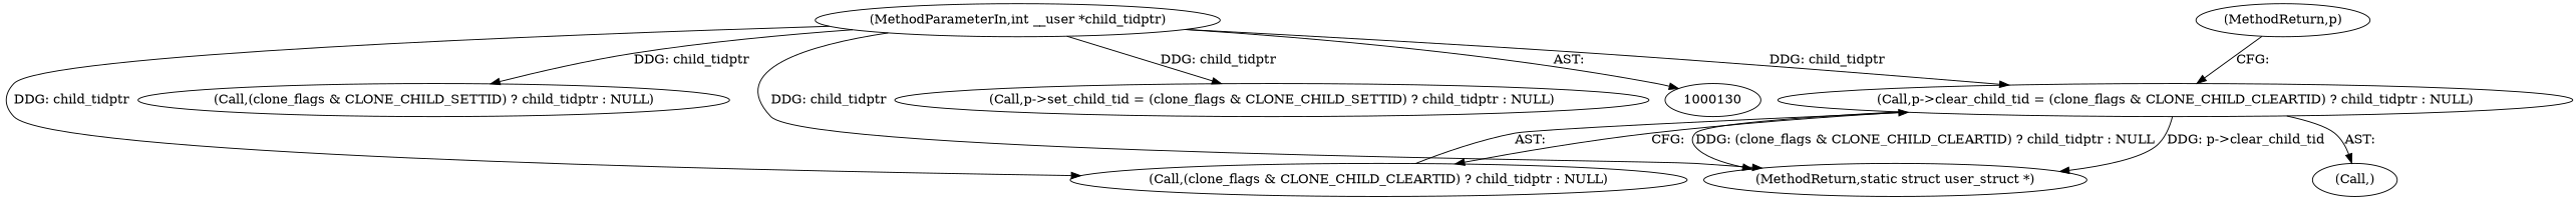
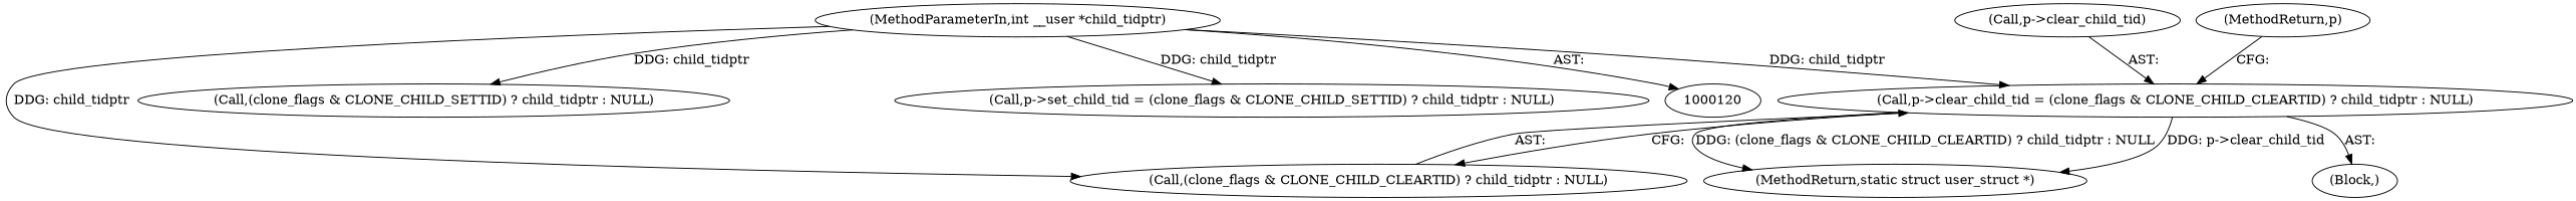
  digraph {
    n1 [label="(Call,p->clear_child_tid = (clone_flags & CLONE_CHILD_CLEARTID) ? child_tidptr : NULL)"]
    n2 [label="(Call,(clone_flags & CLONE_CHILD_CLEARTID) ? child_tidptr : NULL)"]
    n3 [label="(MethodReturn,static struct user_struct *)"]
-   n4 [label="(Call,)"]
+   n4 [label="(Block,)"]
    n5 [label="(MethodParameterIn,int __user *child_tidptr)"]
    n6 [label="(Call,(clone_flags & CLONE_CHILD_SETTID) ? child_tidptr : NULL)"]
    n7 [label="(Call,p->set_child_tid = (clone_flags & CLONE_CHILD_SETTID) ? child_tidptr : NULL)"]
-   1000120 [label=1000130]
+   1000120
+   n9 [label="(Call,p->clear_child_tid)"]
    n10 [label="(MethodReturn,p)"]
    n1 -> n2 [label="CFG: "]
    n1 -> n3 [label="DDG: (clone_flags & CLONE_CHILD_CLEARTID) ? child_tidptr : NULL"]
    n1 -> n3 [label="DDG: p->clear_child_tid"]
    n1 -> n4 [label="AST: "]
    n2 -> n1 [label="AST: "]
    n5 -> n1 [label="DDG: child_tidptr"]
    n5 -> n2 [label="DDG: child_tidptr"]
-   n5 -> n3 [label="DDG: child_tidptr"]
    n5 -> n6 [label="DDG: child_tidptr"]
    n5 -> n7 [label="DDG: child_tidptr"]
    n5 -> 1000120 [label="AST: "]
+   n9 -> n1 [label="AST: "]
    n10 -> n1 [label="CFG: "]
  }
